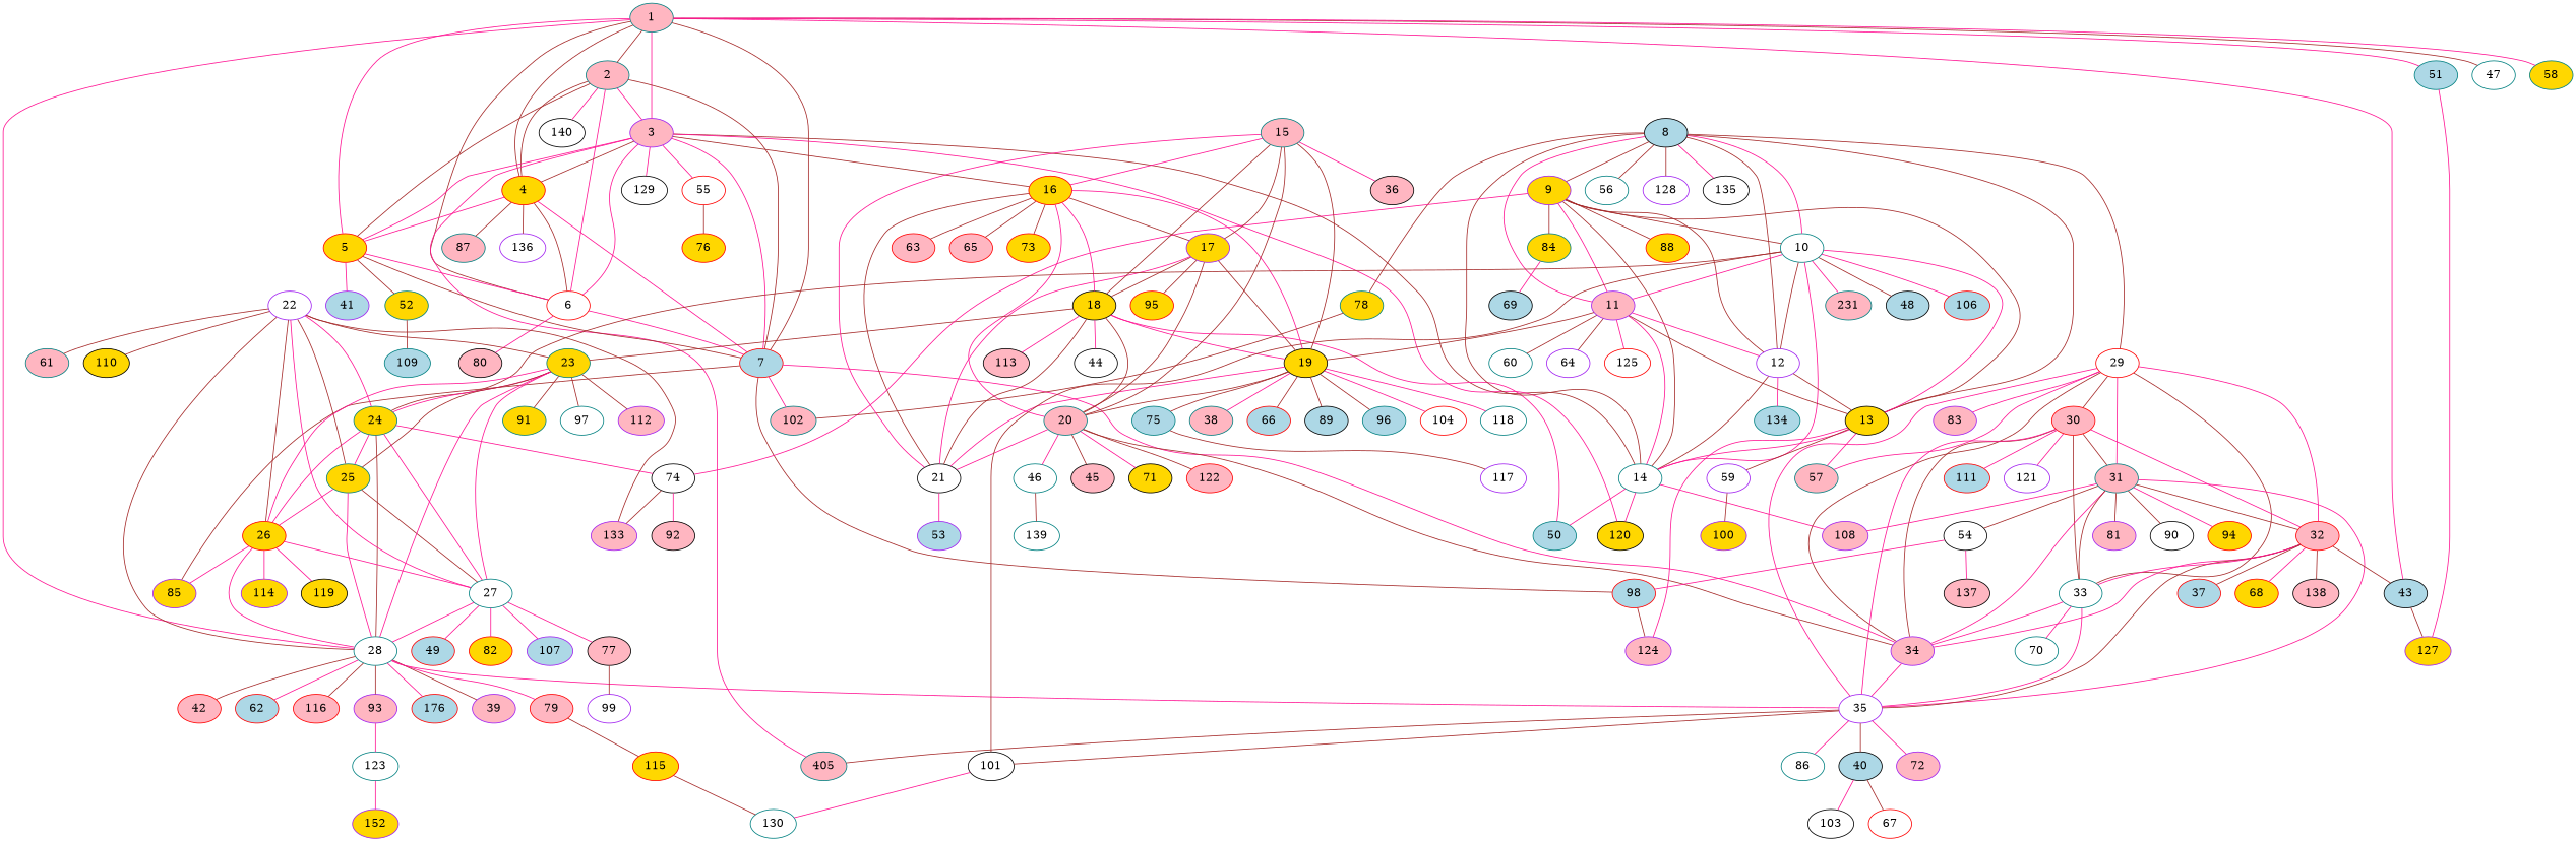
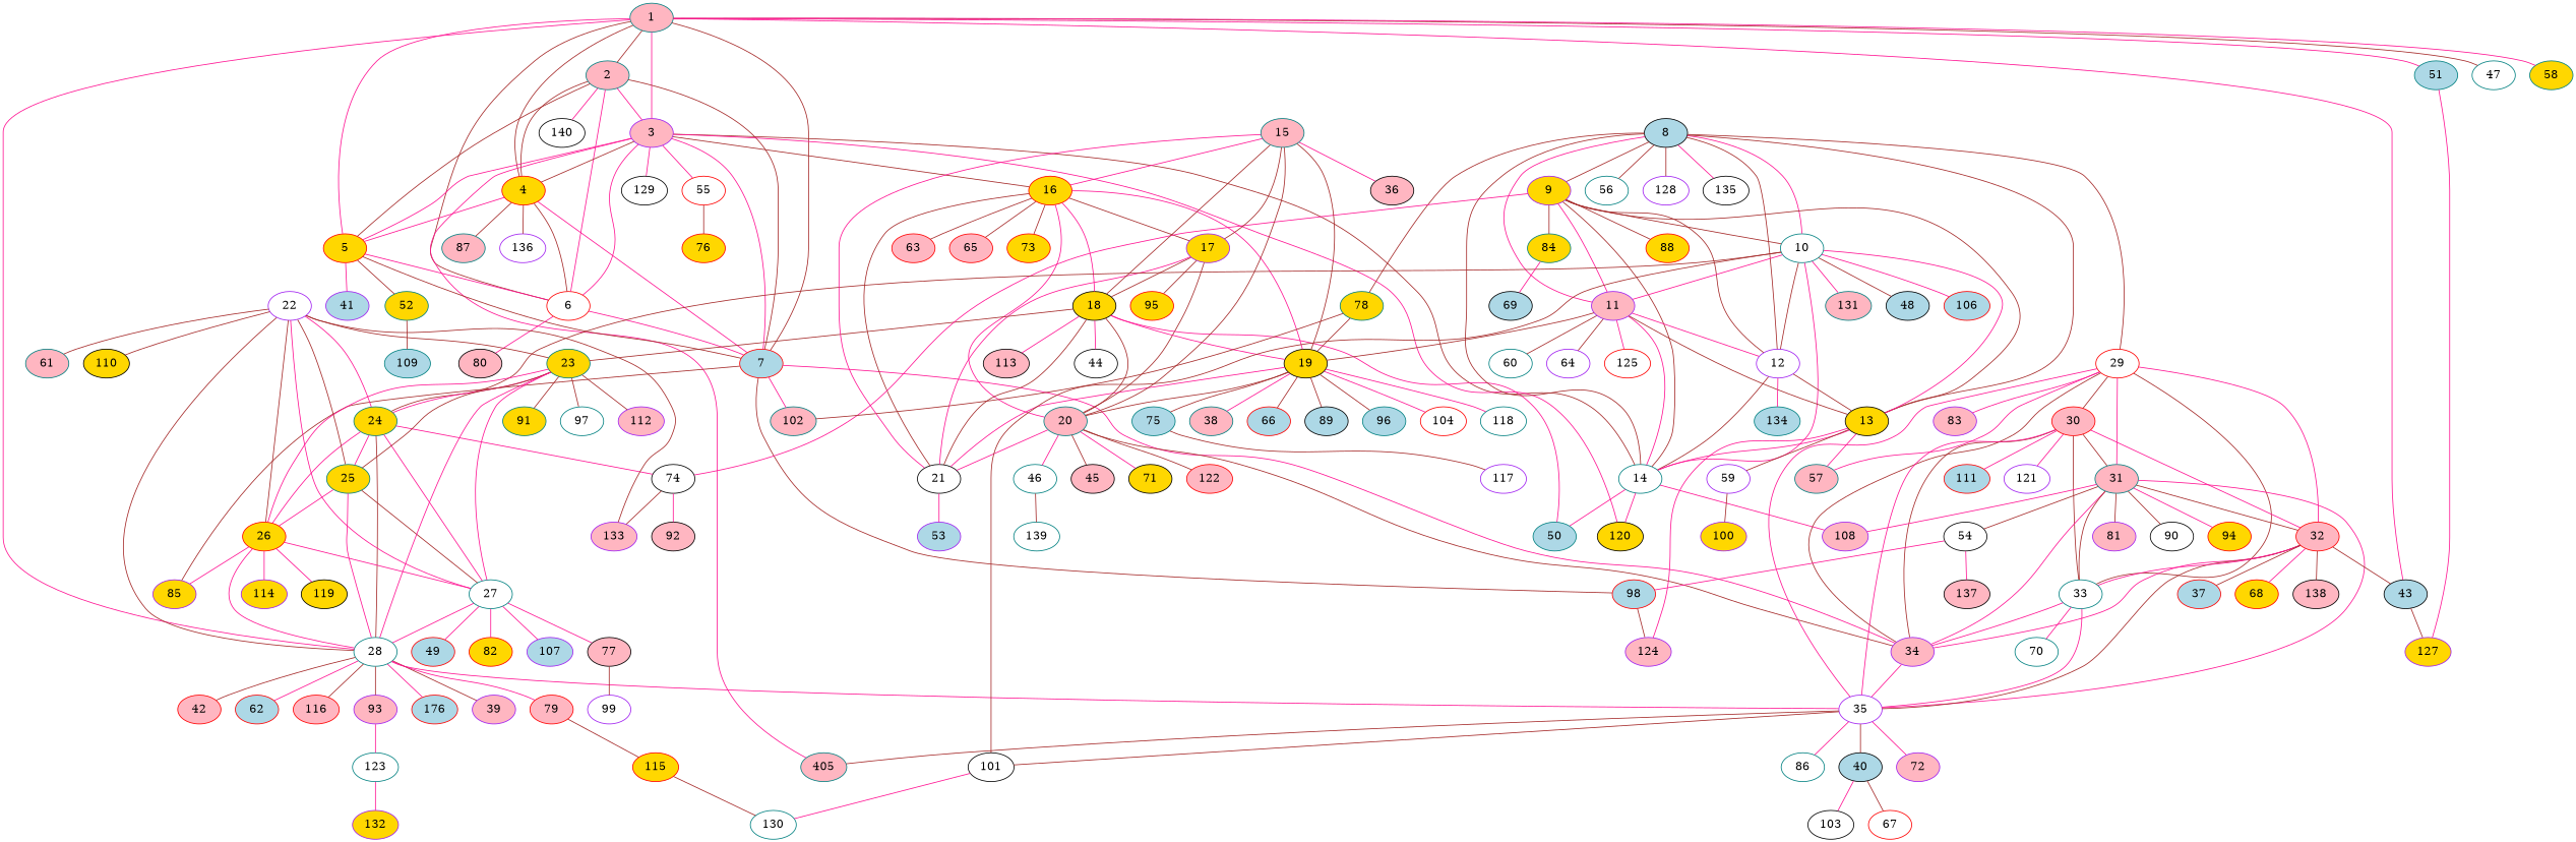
  graph {
    node [color=teal fillcolor=white style=filled]
    edge [color=deeppink]
    1 [fillcolor=lightpink]
    2 [fillcolor=lightpink]
    3 [color=purple fillcolor=lightpink]
    4 [color=red fillcolor=gold]
    5 [color=red fillcolor=gold]
    6 [color=red]
    7 [color=red fillcolor=lightblue]
    28
    43 [color=black fillcolor=lightblue]
    47
    51 [fillcolor=lightblue]
    58 [fillcolor=gold]
    140 [color=black]
    14
    16 [color=red fillcolor=gold]
    55 [color=red]
    n17 [fillcolor=lightpink label=405]
    120 [color=black fillcolor=gold]
    129 [color=black]
    87 [fillcolor=lightpink]
    136 [color=purple]
    41 [color=purple fillcolor=lightblue]
    52 [fillcolor=gold]
    80 [color=black fillcolor=lightpink]
    34 [color=purple fillcolor=lightpink]
    85 [color=purple fillcolor=gold]
    98 [color=red fillcolor=lightblue]
    102 [fillcolor=lightpink]
    35 [color=purple]
    39 [color=purple fillcolor=lightpink]
    42 [color=red fillcolor=lightpink]
    62 [color=red fillcolor=lightblue]
    79 [color=red fillcolor=lightpink]
    93 [color=purple fillcolor=lightpink]
    116 [color=red fillcolor=lightpink]
    n36 [color=red fillcolor=lightblue label=176]
    127 [color=purple fillcolor=gold]
    50 [fillcolor=lightblue]
    108 [color=purple fillcolor=lightpink]
    19 [color=black fillcolor=gold]
    17 [color=purple fillcolor=gold]
    18 [color=black fillcolor=gold]
    20 [fillcolor=lightpink]
    21 [color=black]
    63 [color=red fillcolor=lightpink]
    65 [color=red fillcolor=lightpink]
    73 [color=red fillcolor=gold]
    76 [color=red fillcolor=gold]
    109 [fillcolor=lightblue]
    124 [color=purple fillcolor=lightpink]
    8 [color=black fillcolor=lightblue]
    9 [color=purple fillcolor=gold]
    10
    11 [color=purple fillcolor=lightpink]
    12 [color=purple]
    13 [color=black fillcolor=gold]
    29 [color=red]
    56
    78 [fillcolor=gold]
    128 [color=purple]
    135 [color=black]
    74 [color=black]
    84 [fillcolor=gold]
    88 [color=red fillcolor=gold]
    24 [fillcolor=gold]
    48 [color=black fillcolor=lightblue]
    101 [color=black]
    106 [color=red fillcolor=lightblue]
-   131 [fillcolor=lightpink label=231]
+   131 [fillcolor=lightpink]
    60
    64 [color=purple]
    125 [color=red]
    134 [fillcolor=lightblue]
    57 [fillcolor=lightpink]
    59 [color=purple]
    30 [color=red fillcolor=lightpink]
    31 [fillcolor=lightpink]
    32 [color=red fillcolor=lightpink]
    33
    83 [color=purple fillcolor=lightpink]
    133 [color=purple fillcolor=lightpink]
    92 [color=black fillcolor=lightpink]
    69 [color=black fillcolor=lightblue]
    25 [fillcolor=gold]
    26 [color=red fillcolor=gold]
    27
    130
    38 [fillcolor=lightpink]
    66 [color=red fillcolor=lightblue]
    75 [fillcolor=lightblue]
    89 [color=black fillcolor=lightblue]
    96 [fillcolor=lightblue]
    104 [color=red]
    118
    100 [color=purple fillcolor=gold]
    15 [fillcolor=lightpink]
    36 [color=black fillcolor=lightpink]
    95 [color=red fillcolor=gold]
    23 [fillcolor=gold]
    44 [color=black]
    113 [color=black fillcolor=lightpink]
    45 [color=black fillcolor=lightpink]
    46
    71 [color=black fillcolor=gold]
    122 [color=red fillcolor=lightpink]
    53 [color=purple fillcolor=lightblue]
    91 [fillcolor=gold]
    97
    112 [color=purple fillcolor=lightpink]
    117 [color=purple]
    139
    22 [color=purple]
    61 [fillcolor=lightpink]
    110 [color=black fillcolor=gold]
    114 [color=purple fillcolor=gold]
    119 [color=black fillcolor=gold]
    49 [color=red fillcolor=lightblue]
    77 [color=black fillcolor=lightpink]
    82 [color=red fillcolor=gold]
    107 [color=purple fillcolor=lightblue]
    99 [color=purple]
    40 [color=black fillcolor=lightblue]
    72 [color=purple fillcolor=lightpink]
    86
    115 [color=red fillcolor=gold]
    123
    111 [color=red fillcolor=lightblue]
    121 [color=purple]
    54 [color=black]
    81 [color=purple fillcolor=lightpink]
    90 [color=black]
    94 [color=red fillcolor=gold]
    37 [color=red fillcolor=lightblue]
    68 [color=red fillcolor=gold]
    138 [color=black fillcolor=lightpink]
    70
    137 [color=black fillcolor=lightpink]
    67 [color=red]
    103 [color=black]
-   132 [color=purple fillcolor=gold label=152]
+   132 [color=purple fillcolor=gold]
    1 -- 2 [color=brown]
    1 -- 3
    1 -- 4 [color=brown]
    1 -- 5
    1 -- 6 [color=brown]
    1 -- 7 [color=brown]
    1 -- 28
    1 -- 43
    1 -- 47 [color=brown]
    1 -- 51
    1 -- 58
    2 -- 3
    2 -- 4 [color=brown]
    2 -- 5 [color=brown]
    2 -- 6
    2 -- 7 [color=brown]
    2 -- 140
    3 -- 4 [color=brown]
    3 -- 5
    3 -- 6
    3 -- 7
    3 -- 14 [color=brown]
    3 -- 16 [color=brown]
    3 -- 55
    3 -- n17
    3 -- 120
    3 -- 129
    4 -- 5
    4 -- 6 [color=brown]
    4 -- 7
    4 -- 87 [color=brown]
    4 -- 136 [color=brown]
    5 -- 6
    5 -- 7 [color=brown]
    5 -- 41
    5 -- 52 [color=brown]
    6 -- 7
    6 -- 80
    7 -- 34
    7 -- 85 [color=brown]
    7 -- 98 [color=brown]
    7 -- 102
    28 -- 35
    28 -- 39 [color=brown]
    28 -- 42 [color=brown]
    28 -- 62
    28 -- 79
    28 -- 93 [color=brown]
    28 -- 116 [color=brown]
    28 -- n36
    43 -- 127 [color=brown]
    51 -- 127
    14 -- 120
    14 -- 50
    14 -- 108
    16 -- 19
    16 -- 17 [color=brown]
    16 -- 18
    16 -- 20
    16 -- 21 [color=brown]
    16 -- 63 [color=brown]
    16 -- 65 [color=brown]
    16 -- 73 [color=brown]
    55 -- 76 [color=brown]
    52 -- 109 [color=brown]
    34 -- 35
    98 -- 124 [color=brown]
    35 -- n17 [color=brown]
    35 -- 101 [color=brown]
    35 -- 40 [color=brown]
    35 -- 72
    35 -- 86
    79 -- 115 [color=brown]
    93 -- 123
    19 -- 20 [color=brown]
    19 -- 21
    19 -- 38
    19 -- 66 [color=brown]
    19 -- 75 [color=brown]
    19 -- 89 [color=brown]
    19 -- 96 [color=brown]
    19 -- 104
    19 -- 118
-   17 -- 19 [color=brown]
+   78 -- 19 [color=brown]
    17 -- 18 [color=brown]
    17 -- 20 [color=brown]
    17 -- 21
    17 -- 95 [color=brown]
    18 -- 50
    18 -- 19
    18 -- 20 [color=brown]
    18 -- 21 [color=brown]
    18 -- 23 [color=brown]
    18 -- 44
    18 -- 113
    20 -- 34 [color=brown]
    20 -- 21
    20 -- 45 [color=brown]
    20 -- 46
    20 -- 71
    20 -- 122 [color=brown]
    21 -- 53
    8 -- 14 [color=brown]
    8 -- 9 [color=brown]
    8 -- 10
    8 -- 11
    8 -- 12 [color=brown]
    8 -- 13 [color=brown]
    8 -- 29 [color=brown]
    8 -- 56 [color=brown]
    8 -- 78 [color=brown]
    8 -- 128 [color=brown]
    8 -- 135
    9 -- 14 [color=brown]
    9 -- 10 [color=brown]
    9 -- 11
    9 -- 12 [color=brown]
    9 -- 13 [color=brown]
    9 -- 74
    9 -- 84 [color=brown]
    9 -- 88 [color=brown]
    10 -- 14
    10 -- 11
    10 -- 12 [color=brown]
    10 -- 13
    10 -- 24 [color=brown]
    10 -- 48 [color=brown]
    10 -- 101 [color=brown]
    10 -- 106
    10 -- 131
    11 -- 14
    11 -- 19 [color=brown]
    11 -- 12
    11 -- 13 [color=brown]
    11 -- 60 [color=brown]
    11 -- 64 [color=brown]
    11 -- 125
    12 -- 14 [color=brown]
    12 -- 13 [color=brown]
    12 -- 134
    13 -- 14
    13 -- 124
    13 -- 57
    13 -- 59 [color=brown]
    29 -- 34 [color=brown]
    29 -- 35
    29 -- 57
    29 -- 30 [color=brown]
    29 -- 31
    29 -- 32
    29 -- 33 [color=brown]
    29 -- 83
    78 -- 102 [color=brown]
    74 -- 133 [color=brown]
    74 -- 92
    84 -- 69
    24 -- 28 [color=brown]
    24 -- 74
    24 -- 25
    24 -- 26
    24 -- 27
    101 -- 130
    59 -- 100 [color=brown]
    30 -- 34 [color=brown]
    30 -- 35
    30 -- 31 [color=brown]
    30 -- 32
    30 -- 33 [color=brown]
    30 -- 111
    30 -- 121
    31 -- 34
    31 -- 35
    31 -- 108
    31 -- 32 [color=brown]
    31 -- 33 [color=brown]
    31 -- 54 [color=brown]
    31 -- 81 [color=brown]
    31 -- 90 [color=brown]
    31 -- 94
    32 -- 43 [color=brown]
    32 -- 34
    32 -- 35 [color=brown]
    32 -- 33
    32 -- 37 [color=brown]
    32 -- 68
    32 -- 138 [color=brown]
    33 -- 34
    33 -- 35
    33 -- 70
    25 -- 28
    25 -- 26
    25 -- 27 [color=brown]
    26 -- 28
    26 -- 85
    26 -- 27
    26 -- 114
    26 -- 119
    27 -- 28
    27 -- 49
    27 -- 77
    27 -- 82
    27 -- 107
    75 -- 117 [color=brown]
    15 -- 16
    15 -- 19 [color=brown]
    15 -- 17 [color=brown]
    15 -- 18 [color=brown]
    15 -- 20 [color=brown]
    15 -- 21
    15 -- 36
    23 -- 28
    23 -- 24
    23 -- 25 [color=brown]
    23 -- 26
    23 -- 27
    23 -- 91 [color=brown]
    23 -- 97 [color=brown]
    23 -- 112 [color=brown]
    46 -- 139 [color=brown]
    22 -- 28 [color=brown]
    22 -- 24
    22 -- 133 [color=brown]
    22 -- 25 [color=brown]
    22 -- 26 [color=brown]
    22 -- 27
    22 -- 23 [color=brown]
    22 -- 61 [color=brown]
    22 -- 110 [color=brown]
    77 -- 99 [color=brown]
    40 -- 67 [color=brown]
    40 -- 103
    115 -- 130 [color=brown]
    123 -- 132
    54 -- 98
    54 -- 137
  }
